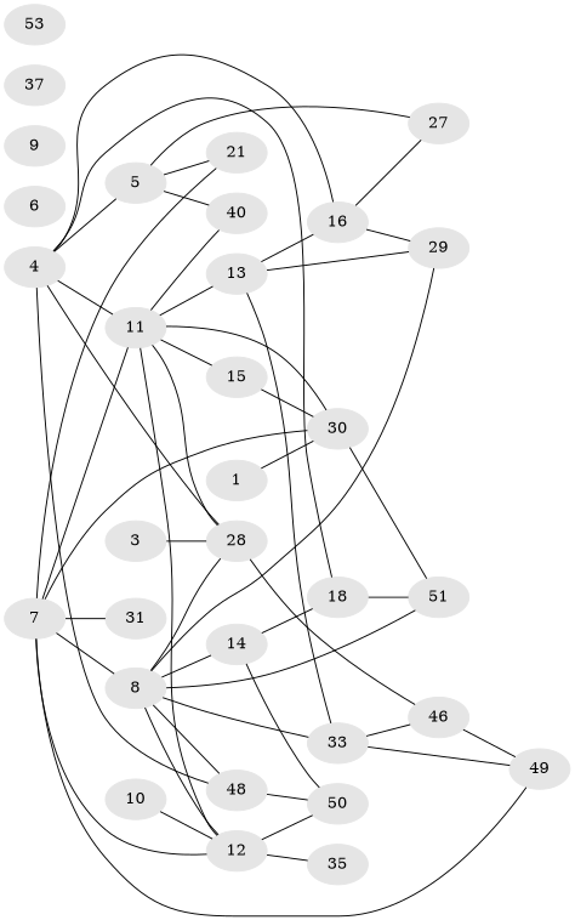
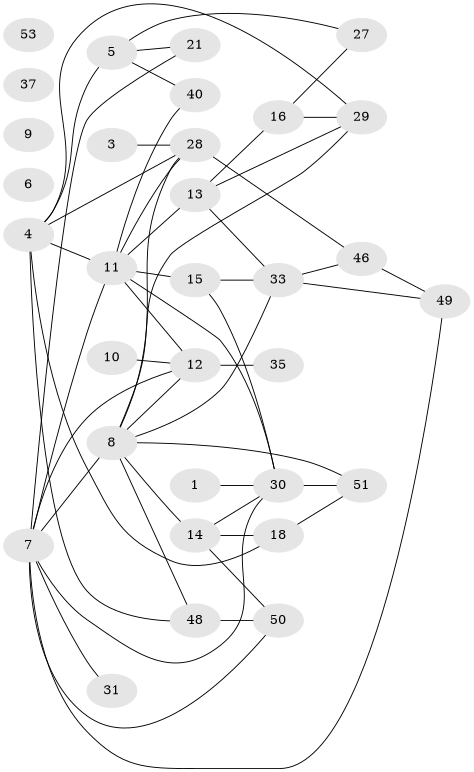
  graph {
    fontname="DejaVu Serif"
    rankdir=LR
    node [color=gray90 fontname="DejaVu Serif" style=filled]
    edge [fontname="DejaVu Serif"]
    1 [super="+2"]
    30 [super="+43"]
    51
    3 [super="+44"]
    28 [super="+39"]
    46
    4 [super="+19"]
    5 [super="+23"]
    11 [super="+22"]
    16 [super="+26"]
    18 [super="+25"]
    48
    21
    27 [super="+38"]
    40
    12 [super="+32"]
    15
    13 [super="+47"]
    29 [super="+45"]
    50 [super="+52"]
    6 [super="+34"]
    7 [super="+20"]
    8 [super="+42"]
    31
    49
    14 [super="+17"]
    33 [super="+41"]
    35
    9
    10 [super="+24"]
    37
    53
    1 -- 30
    30 -- 51
    3 -- 28
    28 -- 46
    46 -- 49
    4 -- 28
    4 -- 5
    4 -- 11
-   4 -- 16
+   4 -- 29
    4 -- 18
    4 -- 48
    5 -- 21
    5 -- 27
    5 -- 40
    11 -- 30
    11 -- 28
    11 -- 40
    11 -- 12
    11 -- 15 [weight=2]
    11 -- 13 [weight=2]
    16 -- 27
    16 -- 29 [weight=2]
    18 -- 51
    48 -- 50
    12 -- 35
    15 -- 30
+   15 -- 33
    13 -- 16
    13 -- 29
    13 -- 33
    7 -- 30
    7 -- 11
    7 -- 21
    7 -- 12
-   12 -- 50
+   7 -- 50
    7 -- 8
    7 -- 31
    7 -- 49
    8 -- 51
    8 -- 28
    8 -- 48
    8 -- 12
    8 -- 29
    8 -- 14
    8 -- 33
+   14 -- 30
    14 -- 18
    14 -- 50
    33 -- 46
    33 -- 49
    10 -- 12
  }
